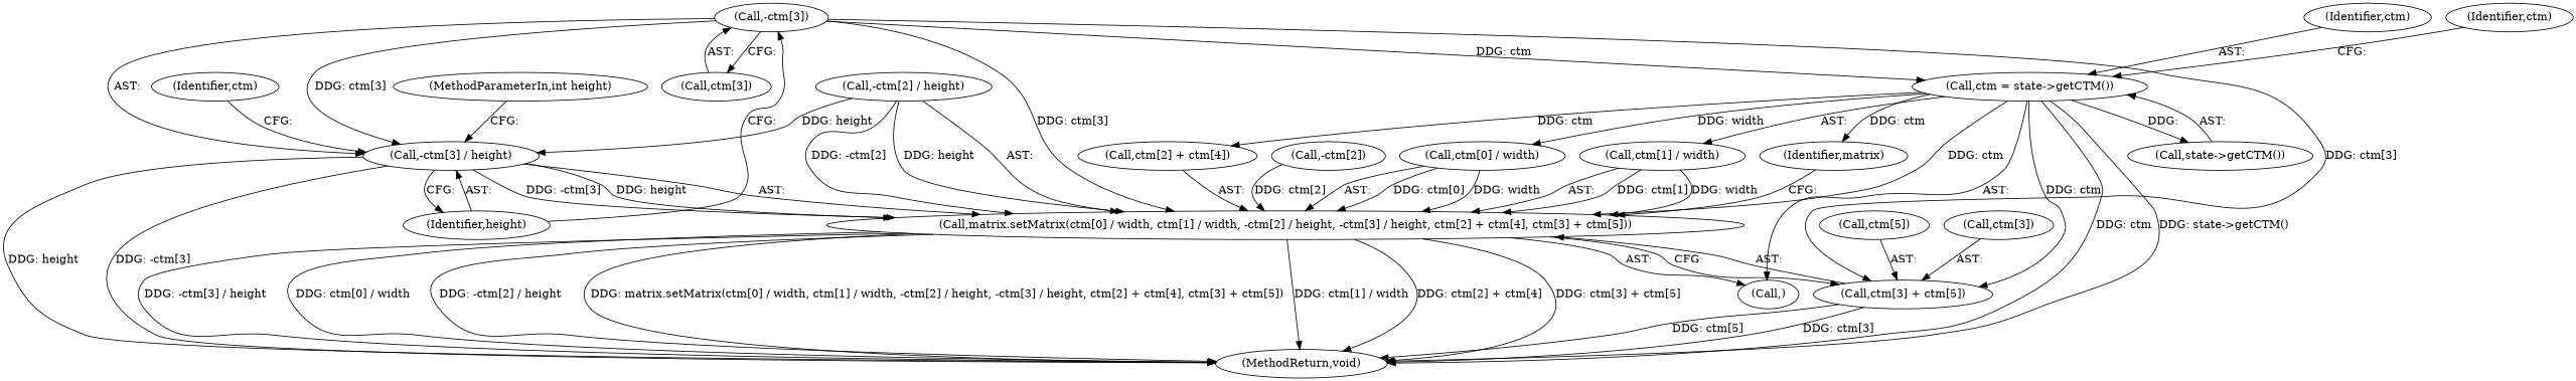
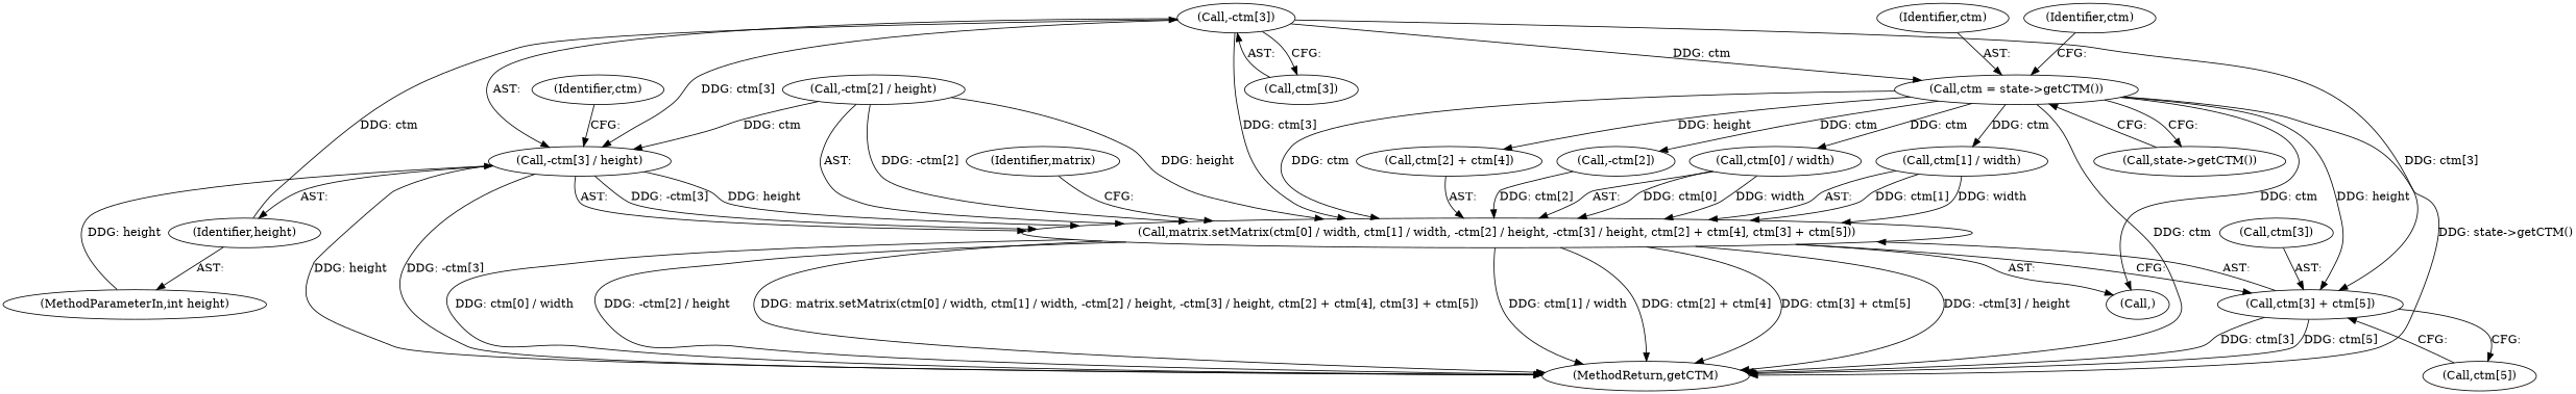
  digraph {
    n1 [label="(Call,-ctm[3])"]
    n2 [label="(Call,-ctm[3] / height)"]
    n3 [label="(Call,matrix.setMatrix(ctm[0] / width, ctm[1] / width, -ctm[2] / height, -ctm[3] / height, ctm[2] + ctm[4], ctm[3] + ctm[5]))"]
    n4 [label="(Call,ctm[3] + ctm[5])"]
    n5 [label="(Call,ctm[3])"]
    n6 [label="(Call,ctm = state->getCTM())"]
-   n7 [label="(MethodReturn,void)"]
+   n7 [label="(MethodReturn,getCTM)"]
    n8 [label="(Identifier,height)"]
    n9 [label="(Call,)"]
    n10 [label="(Call,ctm[5])"]
    n11 [label="(Call,ctm[2] + ctm[4])"]
    n12 [label="(Call,-ctm[2])"]
    n13 [label="(Call,ctm[0] / width)"]
    n14 [label="(Call,state->getCTM())"]
    n15 [label="(Call,ctm[1] / width)"]
    n16 [label="(Identifier,ctm)"]
    n17 [label="(Identifier,ctm)"]
    n18 [label="(Call,ctm[3])"]
    n19 [label="(Call,-ctm[2] / height)"]
    n20 [label="(Identifier,ctm)"]
    n21 [label="(MethodParameterIn,int height)"]
    n22 [label="(Identifier,matrix)"]
    n1 -> n2 [label="AST: "]
    n1 -> n2 [label="DDG: ctm[3]"]
    n1 -> n3 [label="DDG: ctm[3]"]
    n1 -> n4 [label="DDG: ctm[3]"]
    n1 -> n5 [label="CFG: "]
    n1 -> n6 [label="DDG: ctm"]
    n2 -> n3 [label="AST: "]
    n2 -> n3 [label="DDG: -ctm[3]"]
    n2 -> n3 [label="DDG: height"]
    n2 -> n7 [label="DDG: height"]
    n2 -> n7 [label="DDG: -ctm[3]"]
-   n2 -> n8 [label="CFG: "]
+   n2 -> n8 [label="AST: "]
    n3 -> n4 [label="CFG: "]
    n3 -> n7 [label="DDG: -ctm[3] / height"]
    n3 -> n7 [label="DDG: ctm[0] / width"]
    n3 -> n7 [label="DDG: -ctm[2] / height"]
    n3 -> n7 [label="DDG: matrix.setMatrix(ctm[0] / width, ctm[1] / width, -ctm[2] / height, -ctm[3] / height, ctm[2] + ctm[4], ctm[3] + ctm[5])"]
    n3 -> n7 [label="DDG: ctm[1] / width"]
    n3 -> n7 [label="DDG: ctm[2] + ctm[4]"]
    n3 -> n7 [label="DDG: ctm[3] + ctm[5]"]
    n3 -> n9 [label="AST: "]
    n4 -> n3 [label="AST: "]
    n4 -> n7 [label="DDG: ctm[3]"]
    n4 -> n7 [label="DDG: ctm[5]"]
+   n4 -> n10 [label="CFG: "]
    n5 -> n1 [label="AST: "]
    n6 -> n3 [label="DDG: ctm"]
-   n6 -> n4 [label="DDG: ctm"]
+   n6 -> n4 [label="DDG: height"]
    n6 -> n7 [label="DDG: ctm"]
    n6 -> n7 [label="DDG: state->getCTM()"]
-   n6 -> n9 [label="AST: "]
-   n6 -> n11 [label="DDG: ctm"]
-   n6 -> n22 [label="DDG: ctm"]
-   n6 -> n13 [label="DDG: width"]
-   n6 -> n14 [label="DDG: "]
-   n6 -> n15 [label="AST: "]
-   n8 -> n1 [label="CFG: "]
-   n8 -> n2 [label="AST: "]
-   n10 -> n4 [label="AST: "]
+   n6 -> n9 [label="DDG: ctm"]
+   n6 -> n11 [label="DDG: height"]
+   n6 -> n12 [label="DDG: ctm"]
+   n6 -> n13 [label="DDG: ctm"]
+   n6 -> n14 [label="CFG: "]
+   n6 -> n15 [label="DDG: ctm"]
+   n8 -> n1 [label="DDG: ctm"]
+   n8 -> n21 [label="AST: "]
+   n10 -> n4 [label="CFG: "]
    n11 -> n3 [label="AST: "]
    n12 -> n3 [label="DDG: ctm[2]"]
    n13 -> n3 [label="AST: "]
    n13 -> n3 [label="DDG: ctm[0]"]
    n13 -> n3 [label="DDG: width"]
-   n14 -> n6 [label="AST: "]
+   n14 -> n6 [label="CFG: "]
    n15 -> n3 [label="AST: "]
    n15 -> n3 [label="DDG: ctm[1]"]
    n15 -> n3 [label="DDG: width"]
    n16 -> n2 [label="CFG: "]
    n17 -> n6 [label="AST: "]
    n18 -> n4 [label="AST: "]
-   n19 -> n2 [label="DDG: height"]
+   n19 -> n2 [label="DDG: ctm"]
    n19 -> n3 [label="AST: "]
    n19 -> n3 [label="DDG: -ctm[2]"]
    n19 -> n3 [label="DDG: height"]
    n20 -> n6 [label="CFG: "]
-   n21 -> n2 [label="CFG: "]
+   n21 -> n2 [label="DDG: height"]
    n22 -> n3 [label="CFG: "]
  }
